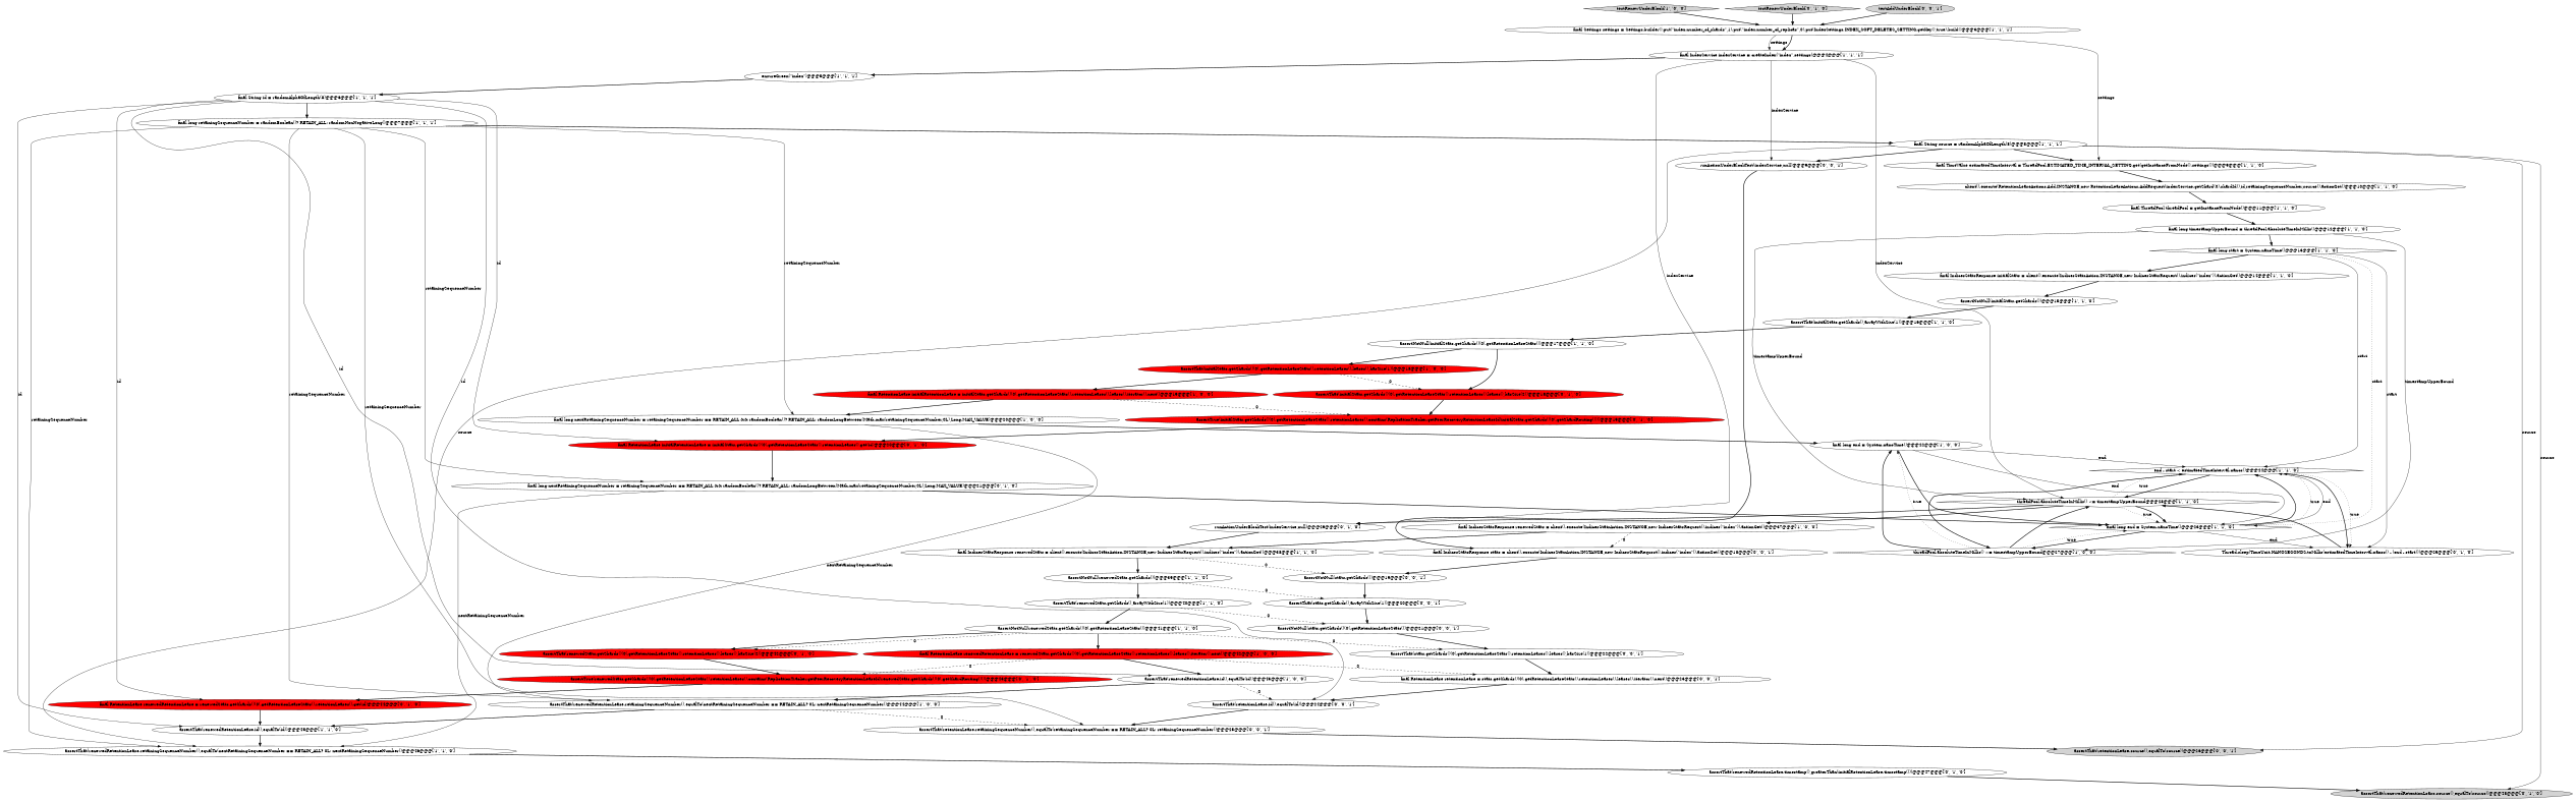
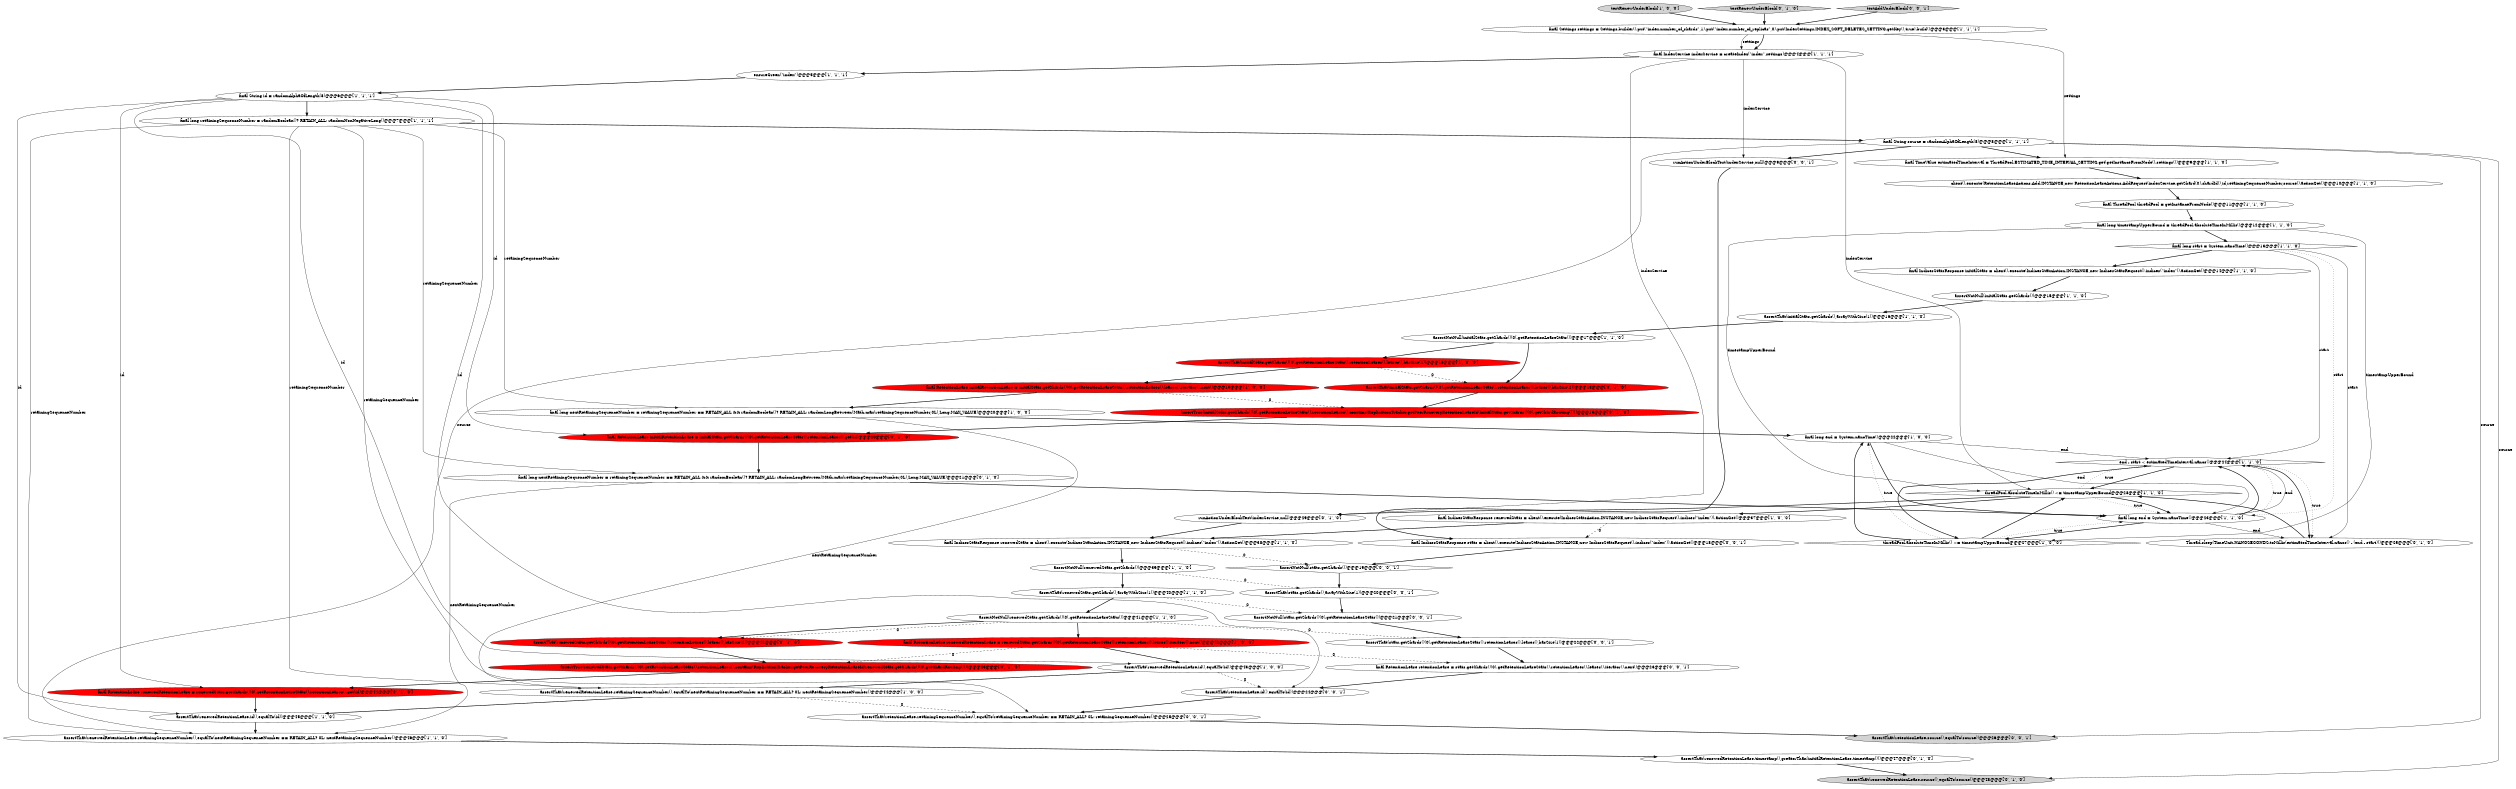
  digraph {
    fontname="DejaVu Serif"
    node [fillcolor=white fontname="DejaVu Serif" shape=ellipse style=filled]
    edge [fontname="DejaVu Serif" style=bold]
    n1 [label="final long end = System.nanoTime()@@@22@@@['1', '0', '0']"]
    n2 [label="end - start < estimatedTimeInterval.nanos()@@@24@@@['1', '1', '0']" shape=diamond]
-   n3 [label="final long end = System.nanoTime()@@@23@@@['1', '1', '0']" shape=diamond]
+   n3 [label="final long end = System.nanoTime()@@@23@@@['1', '1', '0']"]
    n4 [label="threadPool.absoluteTimeInMillis() <= timestampUpperBound@@@28@@@['1', '1', '0']" shape=diamond]
    n5 [label="threadPool.absoluteTimeInMillis() <= timestampUpperBound@@@27@@@['1', '0', '0']" shape=diamond]
    n6 [label="Thread.sleep(TimeUnit.NANOSECONDS.toMillis(estimatedTimeInterval.nanos() - (end - start)))@@@25@@@['0', '1', '0']"]
    n7 [label="client().execute(RetentionLeaseActions.Add.INSTANCE,new RetentionLeaseActions.AddRequest(indexService.getShard(0).shardId(),id,retainingSequenceNumber,source)).actionGet()@@@10@@@['1', '1', '0']"]
    n8 [label="final ThreadPool threadPool = getInstanceFromNode()@@@11@@@['1', '1', '0']"]
    n9 [label="final long timestampUpperBound = threadPool.absoluteTimeInMillis()@@@12@@@['1', '1', '0']"]
    n10 [label="final IndexService indexService = createIndex(\"index\",settings)@@@4@@@['1', '1', '1']"]
    n11 [label="ensureGreen(\"index\")@@@5@@@['1', '1', '1']"]
    n12 [label="runActionUnderBlockTest(indexService,null)@@@9@@@['0', '0', '1']"]
    n13 [label="runActionUnderBlockTest(indexService,null)@@@29@@@['0', '1', '0']"]
    n14 [label="final String id = randomAlphaOfLength(8)@@@6@@@['1', '1', '1']"]
    n15 [label="final IndicesStatsResponse renewedStats = client().execute(IndicesStatsAction.INSTANCE,new IndicesStatsRequest().indices(\"index\")).actionGet()@@@37@@@['1', '0', '0']"]
    n16 [label="final IndicesStatsResponse stats = client().execute(IndicesStatsAction.INSTANCE,new IndicesStatsRequest().indices(\"index\")).actionGet()@@@18@@@['0', '0', '1']"]
    n17 [label="final IndicesStatsResponse renewedStats = client().execute(IndicesStatsAction.INSTANCE,new IndicesStatsRequest().indices(\"index\")).actionGet()@@@38@@@['1', '1', '0']"]
    n18 [label="assertNotNull(stats.getShards()(0(.getRetentionLeaseStats())@@@21@@@['0', '0', '1']"]
    n19 [label="assertThat(stats.getShards()(0(.getRetentionLeaseStats().retentionLeases().leases(),hasSize(1))@@@22@@@['0', '0', '1']"]
    n20 [label="final RetentionLease retentionLease = stats.getShards()(0(.getRetentionLeaseStats().retentionLeases().leases().iterator().next()@@@23@@@['0', '0', '1']"]
    n21 [fillcolor=red label="final RetentionLease initialRetentionLease = initialStats.getShards()(0(.getRetentionLeaseStats().retentionLeases().leases().iterator().next()@@@19@@@['1', '0', '0']"]
    n22 [label="final long nextRetainingSequenceNumber = retainingSequenceNumber == RETAIN_ALL && randomBoolean()? RETAIN_ALL: randomLongBetween(Math.max(retainingSequenceNumber,0L),Long.MAX_VALUE)@@@20@@@['1', '0', '0']"]
    n23 [fillcolor=red label="assertTrue(initialStats.getShards()(0(.getRetentionLeaseStats().retentionLeases().contains(ReplicationTracker.getPeerRecoveryRetentionLeaseId(initialStats.getShards()(0(.getShardRouting())))@@@19@@@['0', '1', '0']"]
    n24 [label="assertThat(renewedRetentionLease.retainingSequenceNumber(),equalTo(nextRetainingSequenceNumber == RETAIN_ALL? 0L: nextRetainingSequenceNumber))@@@44@@@['1', '0', '0']"]
    n25 [fillcolor=red label="final RetentionLease initialRetentionLease = initialStats.getShards()(0(.getRetentionLeaseStats().retentionLeases().get(id)@@@20@@@['0', '1', '0']"]
    n26 [fillcolor=red label="assertThat(renewedStats.getShards()(0(.getRetentionLeaseStats().retentionLeases().leases(),hasSize(2))@@@42@@@['0', '1', '0']"]
    n27 [fillcolor=red label="assertTrue(renewedStats.getShards()(0(.getRetentionLeaseStats().retentionLeases().contains(ReplicationTracker.getPeerRecoveryRetentionLeaseId(renewedStats.getShards()(0(.getShardRouting())))@@@43@@@['0', '1', '0']"]
    n28 [fillcolor=red label="final RetentionLease renewedRetentionLease = renewedStats.getShards()(0(.getRetentionLeaseStats().retentionLeases().get(id)@@@44@@@['0', '1', '0']"]
    n29 [label="assertNotNull(renewedStats.getShards())@@@39@@@['1', '1', '0']"]
-   n30 [label="assertNotNull(stats.getShards())@@@19@@@['0', '0', '1']"]
+   n30 [label="assertNotNull(stats.getShards())@@@19@@@['0', '0', '1']" shape=diamond]
    n31 [label="assertThat(stats.getShards(),arrayWithSize(1))@@@20@@@['0', '0', '1']"]
    n32 [label="assertThat(renewedStats.getShards(),arrayWithSize(1))@@@40@@@['1', '1', '0']"]
    n33 [label="final long retainingSequenceNumber = randomBoolean()? RETAIN_ALL: randomNonNegativeLong()@@@7@@@['1', '1', '1']"]
    n34 [label="assertThat(renewedRetentionLease.retainingSequenceNumber(),equalTo(nextRetainingSequenceNumber == RETAIN_ALL? 0L: nextRetainingSequenceNumber))@@@46@@@['1', '1', '0']"]
    n35 [label="assertThat(retentionLease.retainingSequenceNumber(),equalTo(retainingSequenceNumber == RETAIN_ALL? 0L: retainingSequenceNumber))@@@25@@@['0', '0', '1']"]
    n36 [label="final long nextRetainingSequenceNumber = retainingSequenceNumber == RETAIN_ALL && randomBoolean()? RETAIN_ALL: randomLongBetween(Math.max(retainingSequenceNumber,0L),Long.MAX_VALUE)@@@21@@@['0', '1', '0']"]
    n37 [label="final String source = randomAlphaOfLength(8)@@@8@@@['1', '1', '1']"]
    n38 [label="assertThat(renewedRetentionLease.timestamp(),greaterThan(initialRetentionLease.timestamp()))@@@47@@@['0', '1', '0']"]
    n39 [fillcolor=lightgray label="assertThat(retentionLease.source(),equalTo(source))@@@26@@@['0', '0', '1']"]
    n40 [label="assertThat(renewedRetentionLease.id(),equalTo(id))@@@45@@@['1', '1', '0']"]
    n41 [fillcolor=lightgray label="assertThat(renewedRetentionLease.source(),equalTo(source))@@@48@@@['0', '1', '0']"]
    n42 [label="final TimeValue estimatedTimeInterval = ThreadPool.ESTIMATED_TIME_INTERVAL_SETTING.get(getInstanceFromNode().settings())@@@9@@@['1', '1', '0']"]
    n43 [fillcolor=red label="assertThat(initialStats.getShards()(0(.getRetentionLeaseStats().retentionLeases().leases(),hasSize(1))@@@18@@@['1', '0', '0']"]
    n44 [fillcolor=red label="assertThat(initialStats.getShards()(0(.getRetentionLeaseStats().retentionLeases().leases(),hasSize(2))@@@18@@@['0', '1', '0']"]
    n45 [label="assertThat(renewedRetentionLease.id(),equalTo(id))@@@43@@@['1', '0', '0']"]
    n46 [label="assertThat(retentionLease.id(),equalTo(id))@@@24@@@['0', '0', '1']"]
    n47 [label="assertThat(initialStats.getShards(),arrayWithSize(1))@@@16@@@['1', '1', '0']"]
    n48 [label="assertNotNull(initialStats.getShards()(0(.getRetentionLeaseStats())@@@17@@@['1', '1', '0']"]
    n49 [label="final long start = System.nanoTime()@@@13@@@['1', '1', '0']" shape=diamond]
    n50 [label="final IndicesStatsResponse initialStats = client().execute(IndicesStatsAction.INSTANCE,new IndicesStatsRequest().indices(\"index\")).actionGet()@@@14@@@['1', '1', '0']"]
    n51 [label="assertNotNull(initialStats.getShards())@@@15@@@['1', '1', '0']"]
    n52 [label="assertNotNull(renewedStats.getShards()(0(.getRetentionLeaseStats())@@@41@@@['1', '1', '0']"]
    n53 [fillcolor=red label="final RetentionLease renewedRetentionLease = renewedStats.getShards()(0(.getRetentionLeaseStats().retentionLeases().leases().iterator().next()@@@42@@@['1', '0', '0']"]
-   n54 [fillcolor=lightgray label="testRenewUnderBlock['1', '0', '0']" shape=diamond]
+   n54 [fillcolor=lightgray label="testRenewUnderBlock['1', '0', '0']"]
    n55 [label="final Settings settings = Settings.builder().put(\"index.number_of_shards\",1).put(\"index.number_of_replicas\",0).put(IndexSettings.INDEX_SOFT_DELETES_SETTING.getKey(),true).build()@@@3@@@['1', '1', '1']"]
    n56 [fillcolor=lightgray label="testRenewUnderBlock['0', '1', '0']" shape=diamond]
-   n57 [fillcolor=lightgray label="testAddUnderBlock['0', '0', '1']"]
+   n57 [fillcolor=lightgray label="testAddUnderBlock['0', '0', '1']" shape=diamond]
    n1 -> n2 [label=end style=solid]
    n1 -> n3
    n1 -> n3 [label=end style=solid]
    n2 -> n4
    n2 -> n5
    n2 -> n6
    n2 -> n6 [label=true style=dotted]
    n3 -> n2 [label=true style=dotted]
    n3 -> n2 [label=end style=solid]
    n3 -> n2
    n3 -> n5
    n3 -> n6 [label=end style=solid]
    n4 -> n2 [label=true style=dotted]
    n4 -> n3 [label=true style=dotted]
    n4 -> n3
    n4 -> n13
    n4 -> n15
    n5 -> n1
    n5 -> n1 [label=true style=dotted]
    n5 -> n3 [label=true style=dotted]
    n5 -> n4
    n6 -> n4
    n7 -> n8
    n8 -> n9
    n9 -> n4 [label=timestampUpperBound style=solid]
    n9 -> n5 [label=timestampUpperBound style=solid]
    n9 -> n49
    n10 -> n4 [label=indexService style=solid]
    n10 -> n11
    n10 -> n12 [label=indexService style=solid]
    n10 -> n13 [label=indexService style=solid]
    n11 -> n14
    n12 -> n16
    n13 -> n17
    n14 -> n25 [label=id style=solid]
    n14 -> n28 [label=id style=solid]
    n14 -> n33
    n14 -> n40 [label=id style=solid]
    n14 -> n45 [label=id style=solid]
    n14 -> n46 [label=id style=solid]
    n15 -> n16 [label=0 style=dashed]
    n15 -> n17
    n16 -> n30
    n17 -> n29
    n17 -> n30 [label=0 style=dashed]
    n18 -> n19
    n19 -> n20
    n20 -> n46
    n21 -> n22
    n21 -> n23 [label=0 style=dashed]
    n22 -> n1
    n22 -> n24 [label=nextRetainingSequenceNumber style=solid]
    n23 -> n25
    n24 -> n35 [label=0 style=dashed]
    n24 -> n40
    n25 -> n36
    n26 -> n27
    n27 -> n28
    n28 -> n40
    n29 -> n31 [label=0 style=dashed]
    n29 -> n32
    n30 -> n31
    n31 -> n18
    n32 -> n18 [label=0 style=dashed]
    n32 -> n52
    n33 -> n22 [label=retainingSequenceNumber style=solid]
    n33 -> n24 [label=retainingSequenceNumber style=solid]
    n33 -> n34 [label=retainingSequenceNumber style=solid]
    n33 -> n35 [label=retainingSequenceNumber style=solid]
    n33 -> n36 [label=retainingSequenceNumber style=solid]
    n33 -> n37
    n34 -> n38
    n35 -> n39
    n36 -> n3
    n36 -> n34 [label=nextRetainingSequenceNumber style=solid]
    n37 -> n12
    n37 -> n34 [label=source style=solid]
    n37 -> n39 [label=source style=solid]
    n37 -> n41 [label=source style=solid]
    n37 -> n42
    n38 -> n41
    n40 -> n34
    n42 -> n7
    n43 -> n21
    n43 -> n44 [label=0 style=dashed]
    n44 -> n23
    n45 -> n24
    n45 -> n46 [label=0 style=dashed]
    n46 -> n35
    n47 -> n48
    n48 -> n43
    n48 -> n44
    n49 -> n2 [label=start style=solid]
    n49 -> n3 [label=start style=dotted]
    n49 -> n6 [label=start style=solid]
    n49 -> n50
    n50 -> n51
    n51 -> n47
    n52 -> n19 [label=0 style=dashed]
    n52 -> n26 [label=0 style=dashed]
    n52 -> n26
    n52 -> n53
    n53 -> n20 [label=0 style=dashed]
    n53 -> n27 [label=0 style=dashed]
    n53 -> n45
    n54 -> n55
    n55 -> n10
    n55 -> n10 [label=settings style=solid]
    n55 -> n42 [label=settings style=solid]
    n56 -> n55
    n57 -> n55
  }
